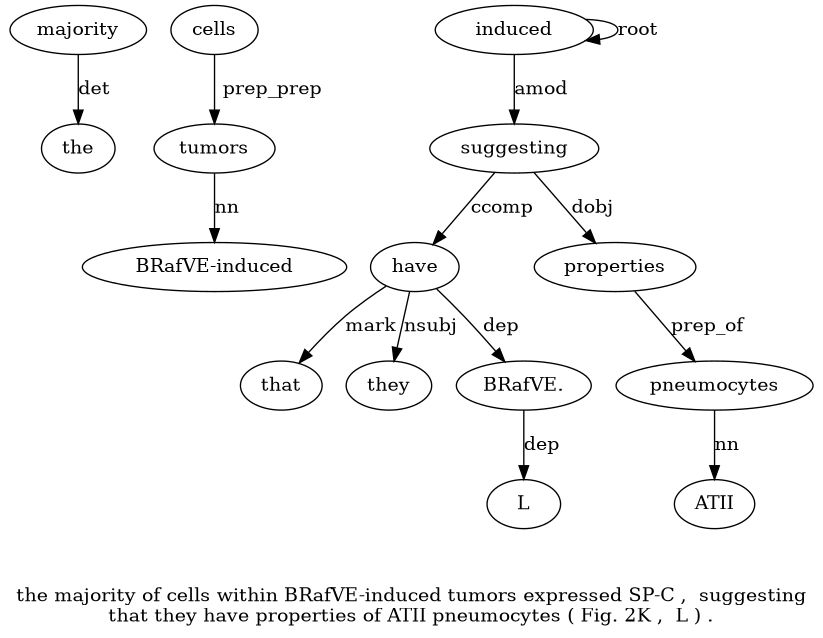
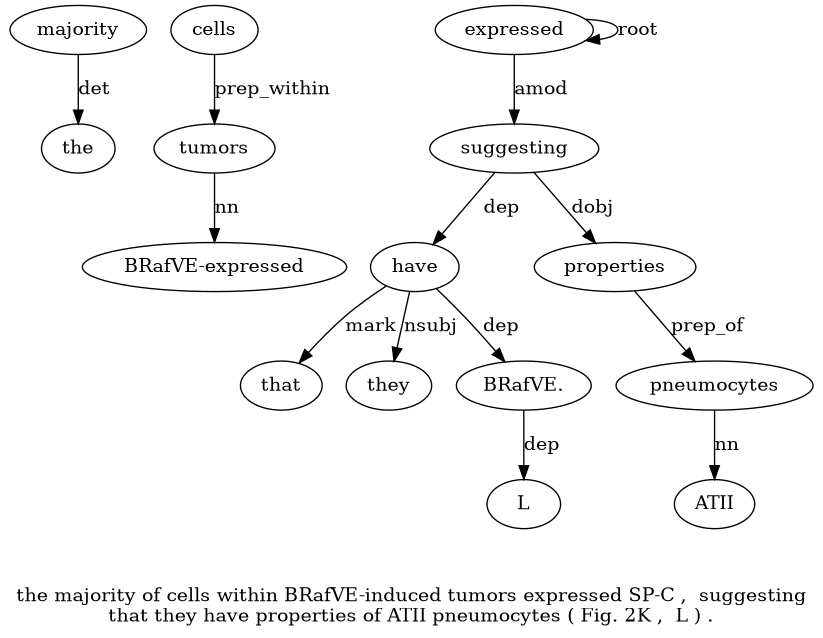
  digraph {
    label="the majority of cells within BRafVE-induced tumors expressed SP-C ,  suggesting\nthat they have properties of ATII pneumocytes ( Fig. 2K ,  L ) ."
    node [fillcolor=white style=filled]
    n1 [label=majority]
    n2 [label=the]
    n3 [label=cells]
    n4 [label=tumors]
-   n5 [label=induced]
+   n5 [label=expressed]
    n6 [label=suggesting]
    n7 [label=have]
    n8 [label=properties]
-   n9 [label="BRafVE-induced"]
+   n9 [label="BRafVE-expressed"]
    n10 [label=that]
    n11 [label=they]
    n12 [label="BRafVE."]
    n13 [label=pneumocytes]
    n14 [label=L]
    n15 [label=ATII]
    n1 -> n2 [label=det]
-   n3 -> n4 [label=prep_prep]
+   n3 -> n4 [label=prep_within]
    n4 -> n9 [label=nn]
    n5 -> n5 [label=root]
    n5 -> n6 [label=amod]
-   n6 -> n7 [label=ccomp]
+   n6 -> n7 [label=dep]
    n6 -> n8 [label=dobj]
    n7 -> n10 [label=mark]
    n7 -> n11 [label=nsubj]
    n7 -> n12 [label=dep]
    n8 -> n13 [label=prep_of]
    n12 -> n14 [label=dep]
    n13 -> n15 [label=nn]
  }
